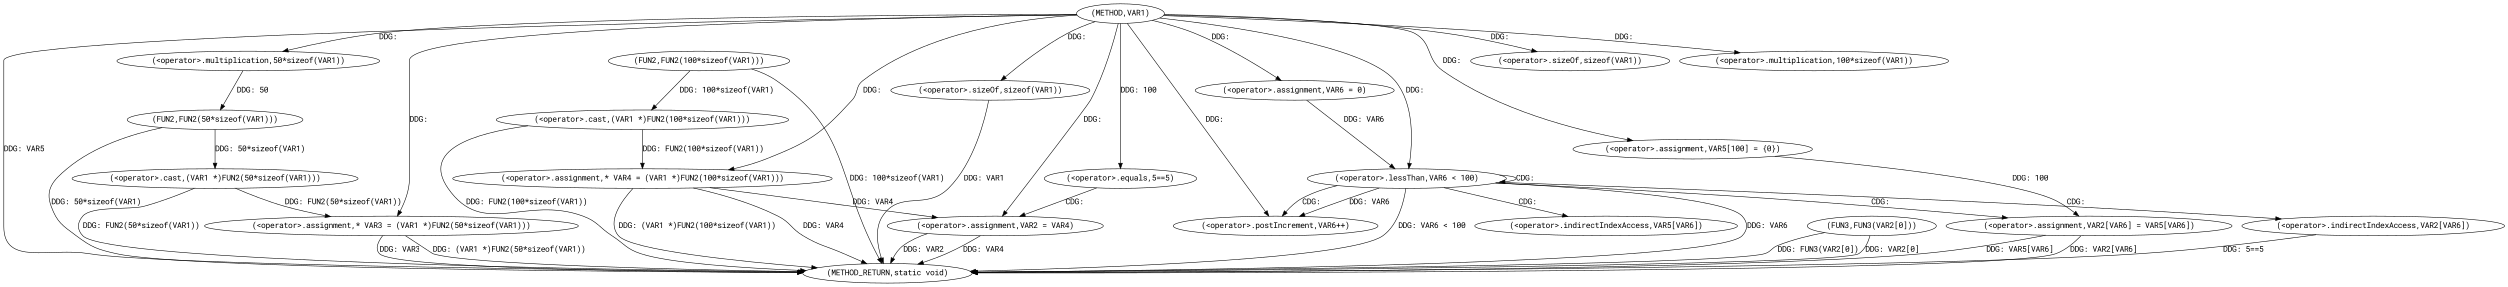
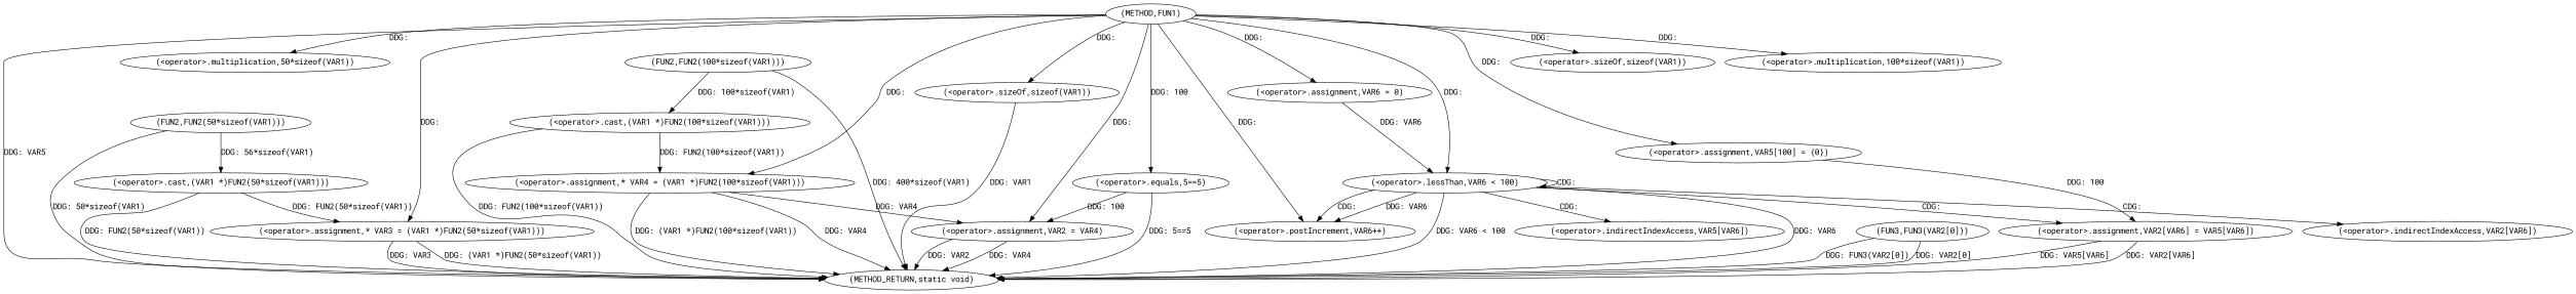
  digraph {
    fontname="Roboto Mono"
    node [fontname="Roboto Mono"]
    edge [fontname="Roboto Mono"]
-   n1 [label="(METHOD,VAR1)"]
+   n1 [label="(METHOD,FUN1)"]
    n2 [label="(<operator>.assignment,* VAR3 = (VAR1 *)FUN2(50*sizeof(VAR1)))"]
    n3 [label="(<operator>.multiplication,50*sizeof(VAR1))"]
    n4 [label="(<operator>.sizeOf,sizeof(VAR1))"]
    n5 [label="(<operator>.assignment,* VAR4 = (VAR1 *)FUN2(100*sizeof(VAR1)))"]
    n6 [label="(<operator>.multiplication,100*sizeof(VAR1))"]
    n7 [label="(<operator>.sizeOf,sizeof(VAR1))"]
    n8 [label="(<operator>.equals,5==5)"]
    n9 [label="(<operator>.assignment,VAR2 = VAR4)"]
    n10 [label="(<operator>.assignment,VAR5[100] = {0})"]
    n11 [label="(<operator>.assignment,VAR6 = 0)"]
    n12 [label="(<operator>.lessThan,VAR6 < 100)"]
    n13 [label="(<operator>.postIncrement,VAR6++)"]
    n14 [label="(METHOD_RETURN,static void)"]
    n15 [label="(FUN2,FUN2(50*sizeof(VAR1)))"]
    n16 [label="(<operator>.assignment,VAR2[VAR6] = VAR5[VAR6])"]
    n17 [label="(<operator>.indirectIndexAccess,VAR2[VAR6])"]
    n18 [label="(<operator>.indirectIndexAccess,VAR5[VAR6])"]
    n19 [label="(<operator>.cast,(VAR1 *)FUN2(50*sizeof(VAR1)))"]
    n20 [label="(<operator>.cast,(VAR1 *)FUN2(100*sizeof(VAR1)))"]
    n21 [label="(FUN2,FUN2(100*sizeof(VAR1)))"]
    n22 [label="(FUN3,FUN3(VAR2[0]))"]
    n1 -> n2 [label="DDG: "]
    n1 -> n3 [label="DDG: "]
    n1 -> n4 [label="DDG: "]
    n1 -> n5 [label="DDG: "]
    n1 -> n6 [label="DDG: "]
    n1 -> n7 [label="DDG: "]
    n1 -> n8 [label="DDG: 100"]
    n1 -> n9 [label="DDG: "]
    n1 -> n10 [label="DDG: "]
    n1 -> n11 [label="DDG: "]
    n1 -> n12 [label="DDG: "]
    n1 -> n13 [label="DDG: "]
    n1 -> n14 [label="DDG: VAR5"]
    n2 -> n14 [label="DDG: VAR3"]
    n2 -> n14 [label="DDG: (VAR1 *)FUN2(50*sizeof(VAR1))"]
-   n3 -> n15 [label="DDG: 50"]
    n5 -> n9 [label="DDG: VAR4"]
    n5 -> n14 [label="DDG: VAR4"]
    n5 -> n14 [label="DDG: (VAR1 *)FUN2(100*sizeof(VAR1))"]
    n7 -> n14 [label="DDG: VAR1"]
-   n8 -> n9 [label="CDG: "]
-   n17 -> n14 [label="DDG: 5==5"]
+   n8 -> n9 [label="DDG: 100"]
+   n8 -> n14 [label="DDG: 5==5"]
    n9 -> n14 [label="DDG: VAR4"]
    n9 -> n14 [label="DDG: VAR2"]
    n10 -> n16 [label="DDG: 100"]
    n11 -> n12 [label="DDG: VAR6"]
    n12 -> n12 [label="CDG: "]
    n12 -> n13 [label="DDG: VAR6"]
    n12 -> n13 [label="CDG: "]
    n12 -> n14 [label="DDG: VAR6"]
    n12 -> n14 [label="DDG: VAR6 < 100"]
    n12 -> n16 [label="CDG: "]
    n12 -> n17 [label="CDG: "]
    n12 -> n18 [label="CDG: "]
    n15 -> n14 [label="DDG: 50*sizeof(VAR1)"]
-   n15 -> n19 [label="DDG: 50*sizeof(VAR1)"]
+   n15 -> n19 [label="DDG: 56*sizeof(VAR1)"]
    n16 -> n14 [label="DDG: VAR5[VAR6]"]
    n16 -> n14 [label="DDG: VAR2[VAR6]"]
    n19 -> n2 [label="DDG: FUN2(50*sizeof(VAR1))"]
    n19 -> n14 [label="DDG: FUN2(50*sizeof(VAR1))"]
    n20 -> n5 [label="DDG: FUN2(100*sizeof(VAR1))"]
    n20 -> n14 [label="DDG: FUN2(100*sizeof(VAR1))"]
-   n21 -> n14 [label="DDG: 100*sizeof(VAR1)"]
+   n21 -> n14 [label="DDG: 400*sizeof(VAR1)"]
    n21 -> n20 [label="DDG: 100*sizeof(VAR1)"]
    n22 -> n14 [label="DDG: FUN3(VAR2[0])"]
    n22 -> n14 [label="DDG: VAR2[0]"]
  }
